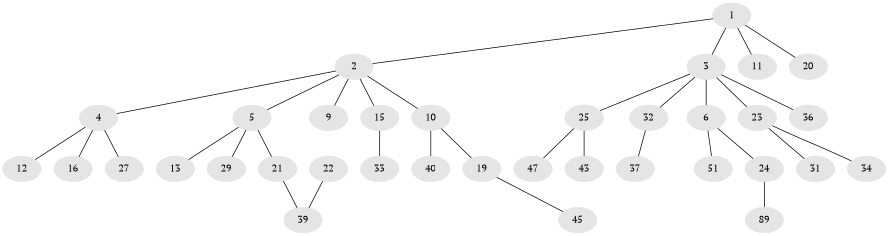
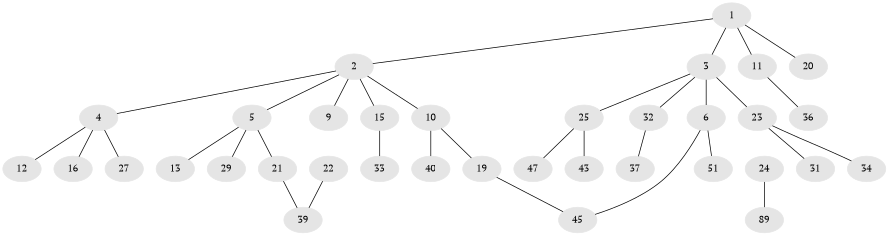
  graph {
    fontname="PT Serif"
    node [color=gray90 fontname="PT Serif" style=filled]
    edge [fontname="PT Serif"]
    1 [super="+8"]
    2 [super="+7"]
    3 [super="+14"]
    11
    20
    4 [super="+44"]
    5 [super="+26"]
    9 [super="+41"]
    10 [super="+17"]
    15 [super="+38"]
    6 [super="+18"]
    23
    25 [super="+30"]
    32
    36
    12
    16
    27
    13
    21 [super="+35"]
    29
    19 [super="+50"]
    40
    33 [super="+45"]
    24
    51
    31
    34
    43
    47
    37 [super="+42"]
    39
    n33 [label=89]
    n34 [label=45]
    22 [super="+52"]
    1 -- 2
    1 -- 3
    1 -- 11
    1 -- 20
    2 -- 4
    2 -- 5
    2 -- 9
    2 -- 10
    2 -- 15
    3 -- 6
    3 -- 23
    3 -- 25
    3 -- 32
-   3 -- 36
+   11 -- 36
    4 -- 12
    4 -- 16
    4 -- 27
    5 -- 13
    5 -- 21
    5 -- 29
    10 -- 19
    10 -- 40
    15 -- 33
-   6 -- 24
+   6 -- n34
    6 -- 51
    23 -- 31
    23 -- 34
    25 -- 43
    25 -- 47
    32 -- 37
    21 -- 39
    19 -- n34
    24 -- n33
    22 -- 39
  }
